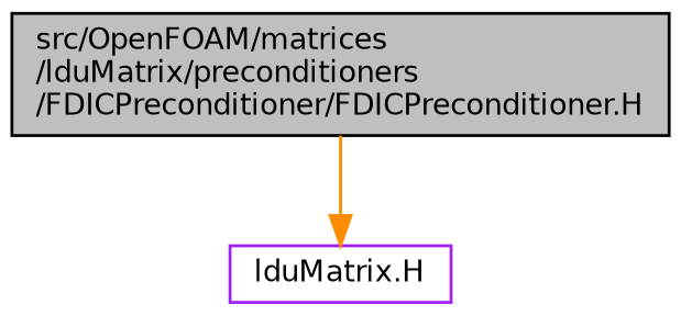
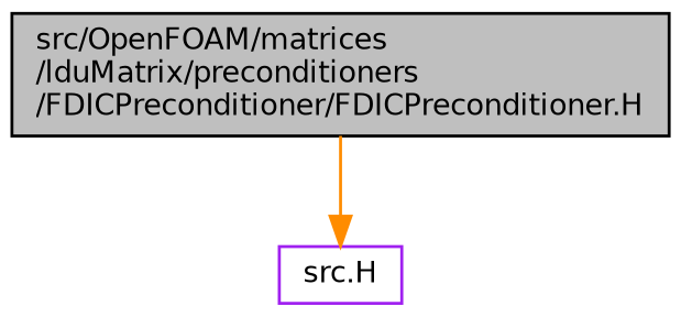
  digraph {
    node [fontname=Helvetica fontsize=10 shape=record]
    n1 [color=black fillcolor=grey75 fontcolor=black height=0.2 label="src/OpenFOAM/matrices\l/lduMatrix/preconditioners\l/FDICPreconditioner/FDICPreconditioner.H" style=filled width=0.4]
-   n2 [color=purple height=0.2 label="lduMatrix.H" width=0.4]
+   n2 [color=purple height=0.2 label="src.H" width=0.4]
    n1 -> n2 [color=darkorange fontname=Helvetica fontsize=10 labelfontname=Helvetica labelfontsize=10 style=solid]
  }
